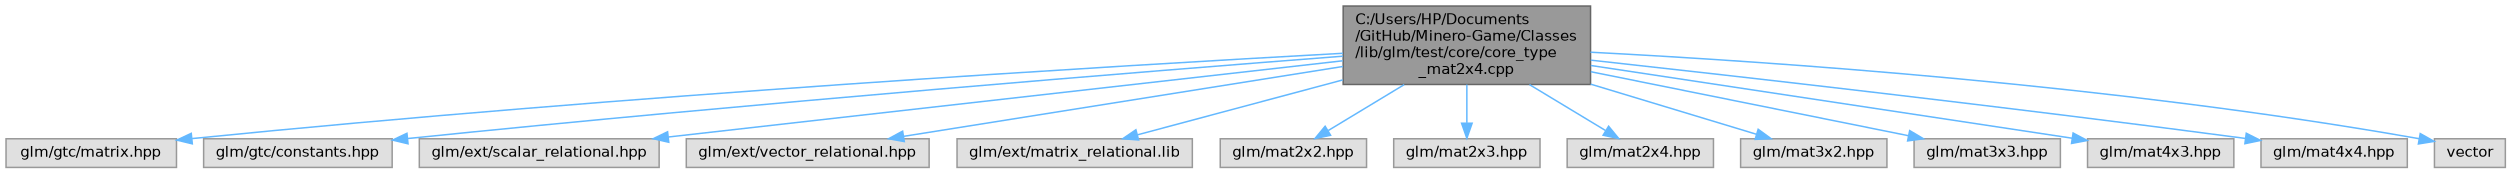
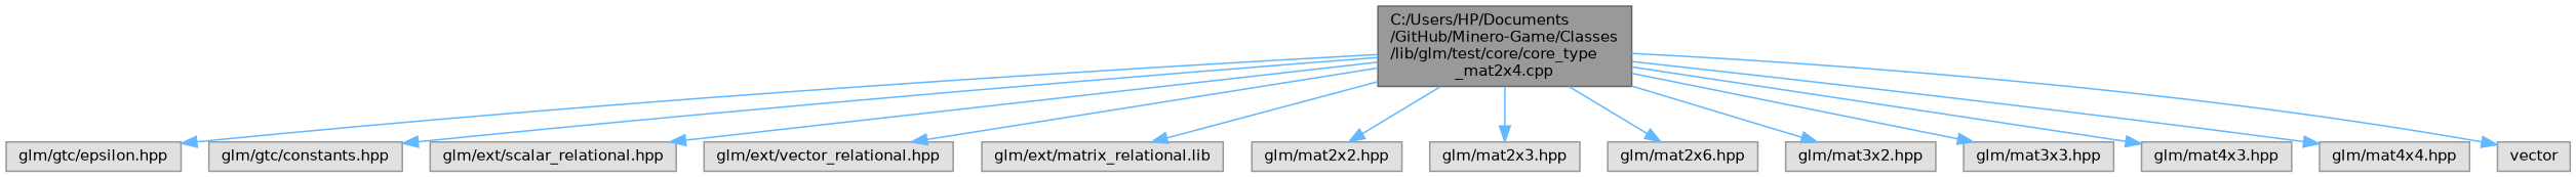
  digraph {
    node [color=grey60 fillcolor="#E0E0E0" fontname=Helvetica fontsize=10 shape=box style=filled]
    edge [color=steelblue1 fontname=Helvetica fontsize=10 labelfontname=Helvetica labelfontsize=10 style=solid]
    n1 [color=gray40 fillcolor=grey60 fontcolor=black height=0.2 label="C:/Users/HP/Documents\l/GitHub/Minero-Game/Classes\l/lib/glm/test/core/core_type\l_mat2x4.cpp" width=0.4]
-   n2 [height=0.2 label="glm/gtc/matrix.hpp" width=0.4]
+   n2 [height=0.2 label="glm/gtc/epsilon.hpp" width=0.4]
    n3 [height=0.2 label="glm/gtc/constants.hpp" width=0.4]
    n4 [height=0.2 label="glm/ext/scalar_relational.hpp" width=0.4]
    n5 [height=0.2 label="glm/ext/vector_relational.hpp" width=0.4]
    n6 [height=0.2 label="glm/ext/matrix_relational.lib" width=0.4]
    n7 [height=0.2 label="glm/mat2x2.hpp" width=0.4]
    n8 [height=0.2 label="glm/mat2x3.hpp" width=0.4]
-   n9 [height=0.2 label="glm/mat2x4.hpp" width=0.4]
+   n9 [height=0.2 label="glm/mat2x6.hpp" width=0.4]
    n10 [height=0.2 label="glm/mat3x2.hpp" width=0.4]
    n11 [height=0.2 label="glm/mat3x3.hpp" width=0.4]
    n12 [height=0.2 label="glm/mat4x3.hpp" width=0.4]
    n13 [height=0.2 label="glm/mat4x4.hpp" width=0.4]
    n14 [height=0.2 label=vector width=0.4]
    n1 -> n2
    n1 -> n3
    n1 -> n4
    n1 -> n5
    n1 -> n6
    n1 -> n7
    n1 -> n8
    n1 -> n9
    n1 -> n10
    n1 -> n11
    n1 -> n12
    n1 -> n13
    n1 -> n14
  }
